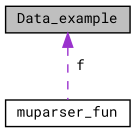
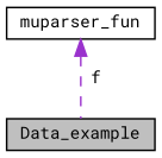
  digraph {
    fontname="Roboto Mono"
    node [color=black fontname="Roboto Mono" fontsize=10 shape=record style=filled]
    n1 [fillcolor=grey75 fontcolor=black height=0.2 label=Data_example width=0.4]
    n2 [fillcolor=white height=0.2 label=muparser_fun width=0.4]
-   n1 -> n2 [color=darkorchid3 dir=back fontname="Roboto Mono" fontsize=10 label=" f" labelfontname=Helvetica labelfontsize=10 style=dashed]
+   n2 -> n1 [color=darkorchid3 dir=back fontname="Roboto Mono" fontsize=10 label=" f" labelfontname=Helvetica labelfontsize=10 style=dashed]
  }
